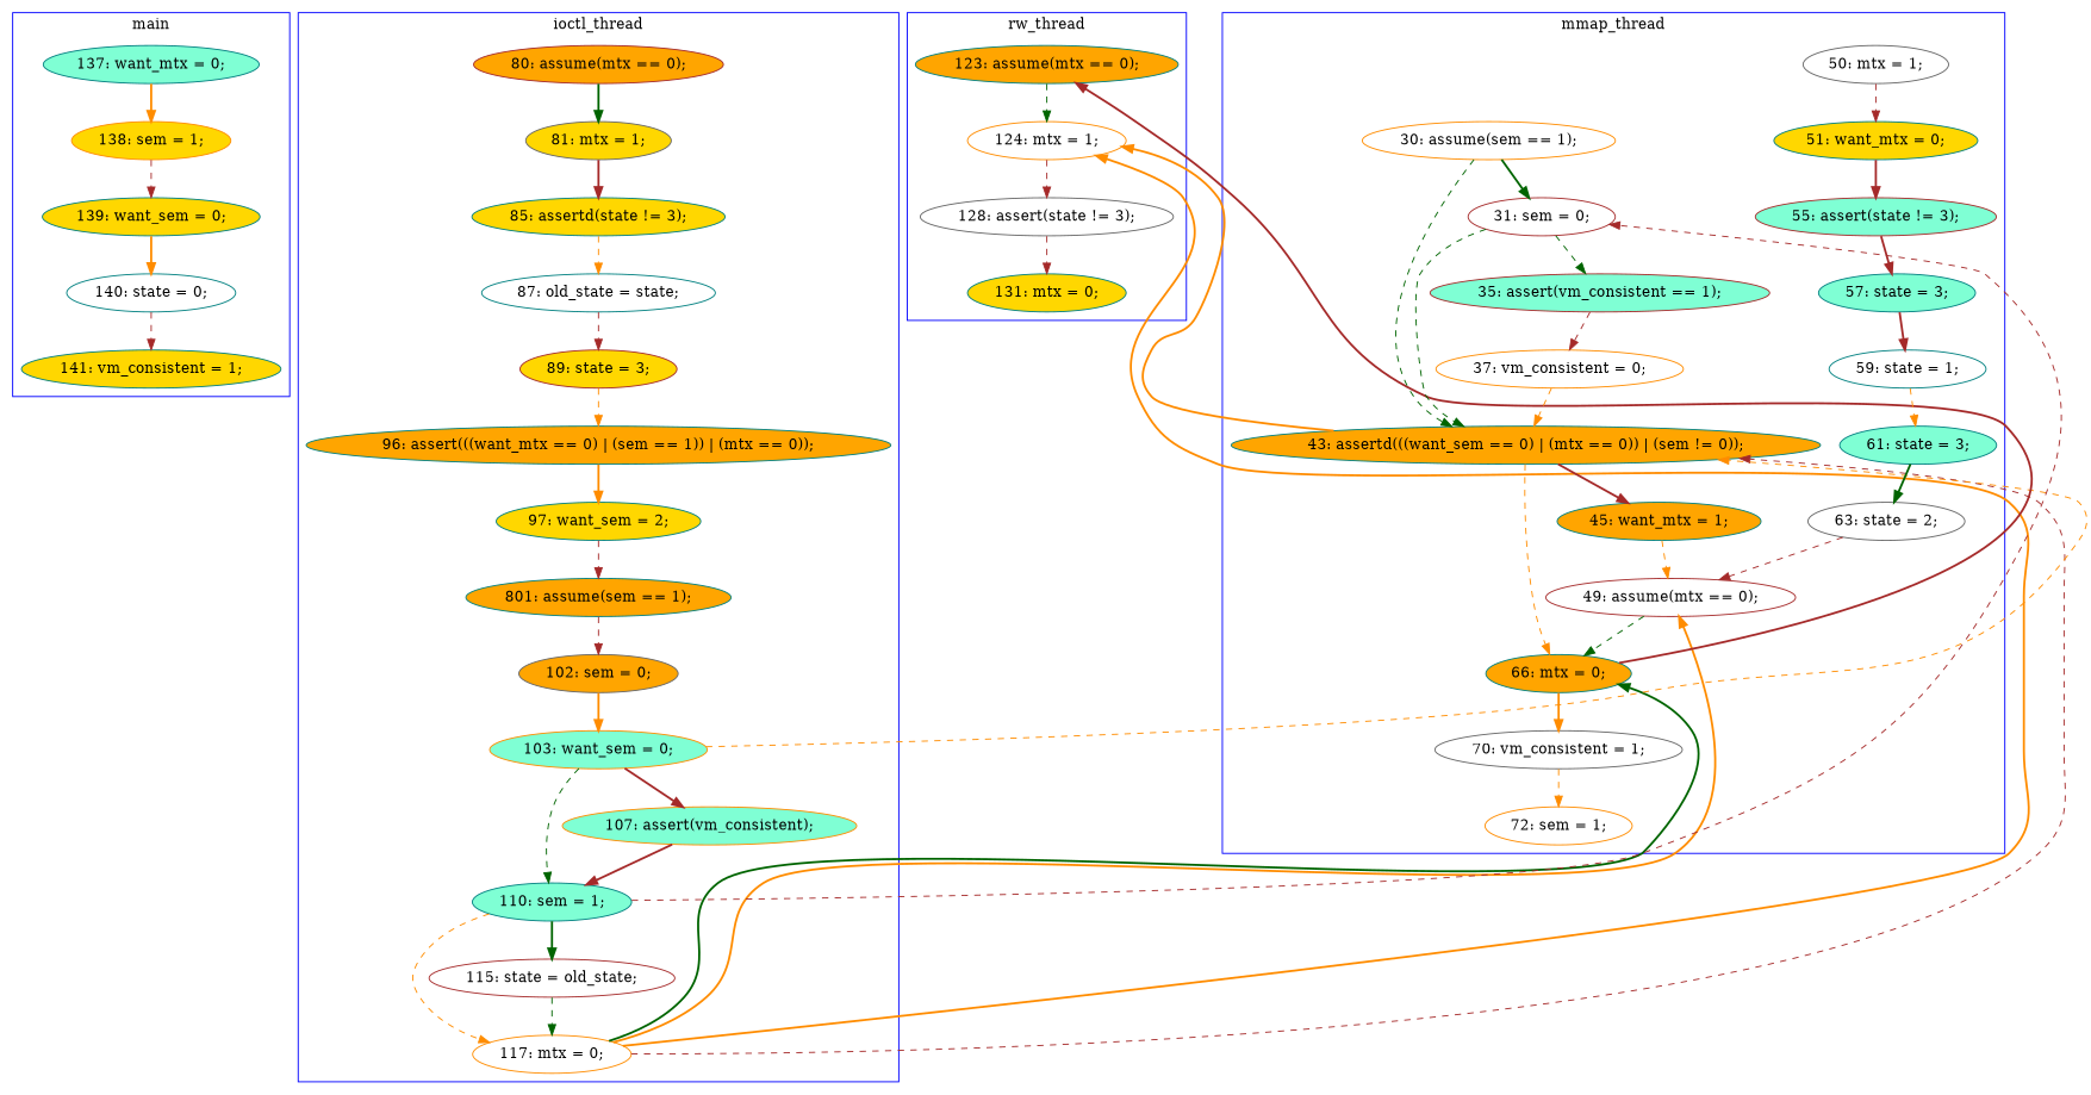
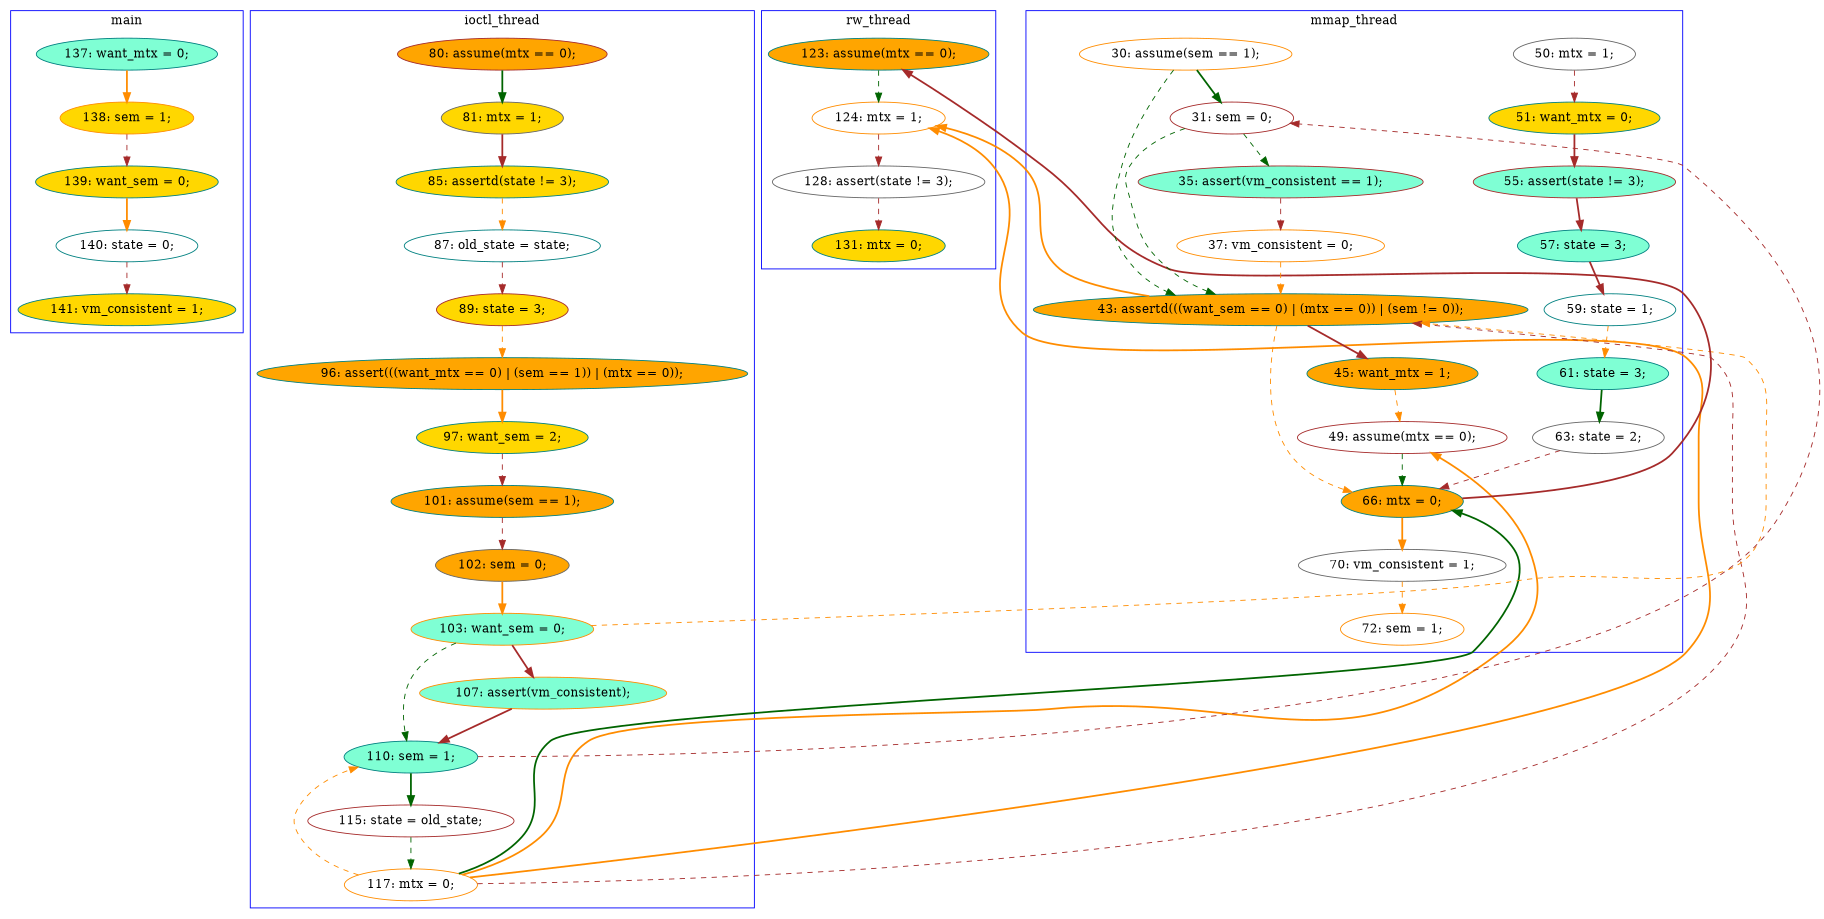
  digraph {
    node [color=teal fillcolor=white style=filled]
    edge [color=brown style=dashed]
    n1 [fillcolor=aquamarine label="137: want_mtx = 0;"]
    n2 [label="140: state = 0;"]
    n3 [fillcolor=gold label="141: vm_consistent = 1;"]
    n4 [fillcolor=gold label="139: want_sem = 0;"]
    n5 [color=darkorange fillcolor=gold label="138: sem = 1;"]
    n6 [color=darkorange label="117: mtx = 0;"]
-   n7 [fillcolor=orange label="801: assume(sem == 1);"]
+   n7 [fillcolor=orange label="101: assume(sem == 1);"]
    n8 [color=gray40 fillcolor=orange label="102: sem = 0;"]
    n9 [color=darkorange fillcolor=aquamarine label="103: want_sem = 0;"]
    n10 [fillcolor=aquamarine label="110: sem = 1;"]
    n11 [color=gray40 fillcolor=gold label="81: mtx = 1;"]
    n12 [fillcolor=gold label="85: assertd(state != 3);"]
    n13 [color=brown fillcolor=orange label="80: assume(mtx == 0);"]
    n14 [color=brown label="115: state = old_state;"]
    n15 [label="87: old_state = state;"]
    n16 [color=brown fillcolor=gold label="89: state = 3;"]
    n17 [fillcolor=orange label="96: assert(((want_mtx == 0) | (sem == 1)) | (mtx == 0));"]
    n18 [fillcolor=gold label="97: want_sem = 2;"]
    n19 [color=darkorange fillcolor=aquamarine label="107: assert(vm_consistent);"]
    n20 [color=darkorange label="124: mtx = 1;"]
    n21 [fillcolor=orange label="123: assume(mtx == 0);"]
    n22 [color=gray40 label="128: assert(state != 3);"]
    n23 [fillcolor=gold label="131: mtx = 0;"]
    n24 [color=gray40 label="50: mtx = 1;"]
    n25 [fillcolor=gold label="51: want_mtx = 0;"]
    n26 [fillcolor=orange label="66: mtx = 0;"]
    n27 [color=gray40 label="63: state = 2;"]
    n28 [fillcolor=orange label="43: assertd(((want_sem == 0) | (mtx == 0)) | (sem != 0));"]
    n29 [color=brown fillcolor=aquamarine label="35: assert(vm_consistent == 1);"]
    n30 [color=darkorange label="37: vm_consistent = 0;"]
    n31 [color=darkorange label="30: assume(sem == 1);"]
    n32 [color=brown label="31: sem = 0;"]
    n33 [color=gray40 label="70: vm_consistent = 1;"]
    n34 [color=darkorange label="72: sem = 1;"]
    n35 [color=brown label="49: assume(mtx == 0);"]
    n36 [fillcolor=orange label="45: want_mtx = 1;"]
    n37 [color=brown fillcolor=aquamarine label="55: assert(state != 3);"]
    n38 [label="59: state = 1;"]
    n39 [fillcolor=aquamarine label="61: state = 3;"]
    n40 [fillcolor=aquamarine label="57: state = 3;"]
    subgraph cluster_1 {
      color=blue
      label=main
      n1
      n2
      n3
      n4
      n5
    }
    subgraph cluster_2 {
      color=blue
      label=ioctl_thread
      n6
      n7
      n8
      n9
      n10
      n11
      n12
      n13
      n14
      n15
      n16
      n17
      n18
      n19
    }
    subgraph cluster_3 {
      color=blue
      label=rw_thread
      n20
      n21
      n22
      n23
    }
    subgraph cluster_4 {
      color=blue
      label=mmap_thread
      n24
      n25
      n26
      n27
      n28
      n29
      n30
      n31
      n32
      n33
      n34
      n35
      n36
      n37
      n38
      n39
      n40
    }
    n1 -> n5 [color=darkorange style=bold]
    n2 -> n3
    n4 -> n2 [color=darkorange style=bold]
    n5 -> n4
-   n10 -> n6 [color=darkorange constraint=false]
+   n6 -> n10 [color=darkorange constraint=false]
    n6 -> n20 [color=darkorange constraint=false style=bold]
    n6 -> n26 [color=darkgreen constraint=false style=bold]
    n6 -> n28 [constraint=false]
    n6 -> n35 [color=darkorange constraint=false style=bold]
    n7 -> n8
    n8 -> n9 [color=darkorange style=bold]
    n9 -> n10 [color=darkgreen]
    n9 -> n19 [style=bold]
    n9 -> n28 [color=darkorange constraint=false]
    n10 -> n14 [color=darkgreen style=bold]
    n10 -> n32 [constraint=false]
    n11 -> n12 [style=bold]
    n12 -> n15 [color=darkorange]
    n13 -> n11 [color=darkgreen style=bold]
    n14 -> n6 [color=darkgreen]
    n15 -> n16
    n16 -> n17 [color=darkorange]
    n17 -> n18 [color=darkorange style=bold]
    n18 -> n7
    n19 -> n10 [style=bold]
    n20 -> n22
    n21 -> n20 [color=darkgreen]
    n22 -> n23
    n24 -> n25
    n25 -> n37 [style=bold]
    n26 -> n21 [constraint=false style=bold]
    n26 -> n33 [color=darkorange style=bold]
-   n27 -> n35
+   n27 -> n26
    n28 -> n20 [color=darkorange constraint=false style=bold]
    n28 -> n26 [color=darkorange]
    n28 -> n36 [style=bold]
    n29 -> n30
    n30 -> n28 [color=darkorange]
    n31 -> n28 [color=darkgreen]
    n31 -> n32 [color=darkgreen style=bold]
    n32 -> n28 [color=darkgreen constraint=false]
    n32 -> n29 [color=darkgreen]
    n33 -> n34 [color=darkorange]
    n35 -> n26 [color=darkgreen]
    n36 -> n35 [color=darkorange]
    n37 -> n40 [style=bold]
    n38 -> n39 [color=darkorange]
    n39 -> n27 [color=darkgreen style=bold]
    n40 -> n38 [style=bold]
  }
